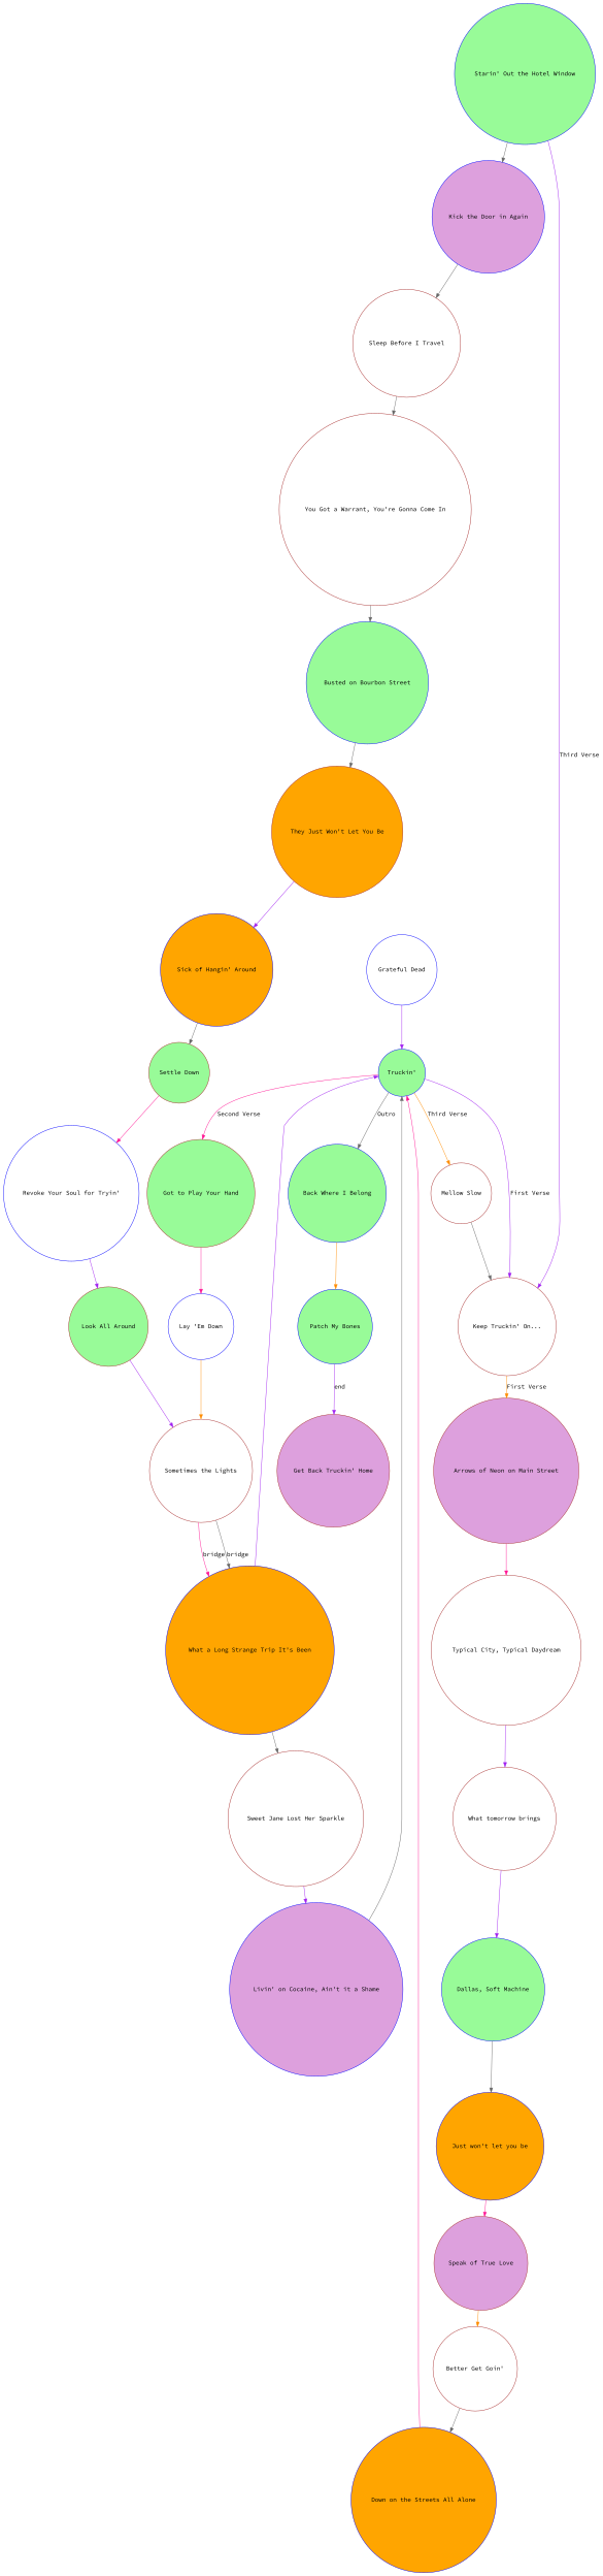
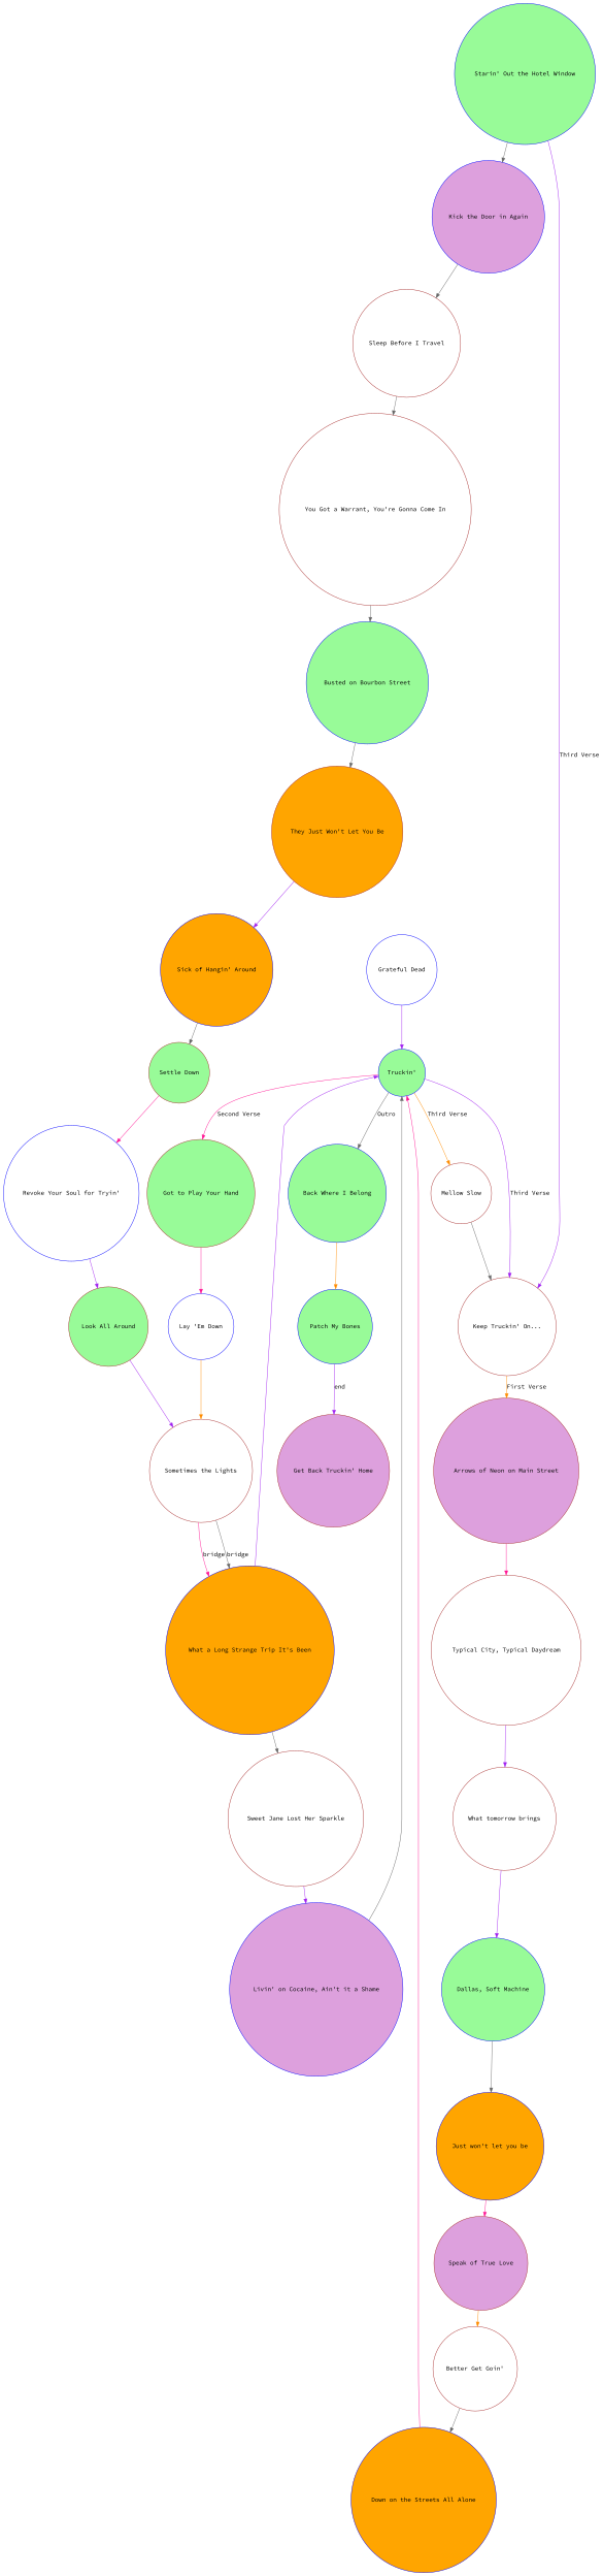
  digraph {
    fontname="Source Code Pro"
    node [color=brown fillcolor=white fontname="Source Code Pro" shape=circle style=filled]
    edge [color=gray40 fontname="Source Code Pro"]
    "Grateful Dead" [color=blue]
    "Truckin'" [color=blue fillcolor=palegreen]
    "Keep Truckin' On..."
    "Got to Play Your Hand" [fillcolor=palegreen]
    "Mellow Slow"
    "Back Where I Belong" [color=blue fillcolor=palegreen]
    "Arrows of Neon on Main Street" [fillcolor=plum]
    "Lay 'Em Down" [color=blue]
    "Patch My Bones" [color=blue fillcolor=palegreen]
    "Typical City, Typical Daydream"
    "Starin' Out the Hotel Window" [color=blue fillcolor=palegreen]
    "Kick the Door in Again" [color=blue fillcolor=plum]
    "What tomorrow brings"
    "Dallas, Soft Machine" [color=blue fillcolor=palegreen]
    "Just won't let you be" [color=blue fillcolor=orange]
    "Speak of True Love" [fillcolor=plum]
    "Better Get Goin'"
    "Down on the Streets All Alone" [color=blue fillcolor=orange]
    "Sometimes the Lights"
    "What a Long Strange Trip It's Been" [color=blue fillcolor=orange]
    "Sweet Jane Lost Her Sparkle"
    "Livin' on Cocaine, Ain't it a Shame" [color=blue fillcolor=plum]
    "Sleep Before I Travel"
    "You Got a Warrant, You're Gonna Come In"
    "Busted on Bourbon Street" [color=blue fillcolor=palegreen]
    "They Just Won't Let You Be" [fillcolor=orange]
    "Sick of Hangin' Around" [color=blue fillcolor=orange]
    "Settle Down" [fillcolor=palegreen]
    "Revoke Your Soul for Tryin'" [color=blue]
    "Look All Around" [fillcolor=palegreen]
    "Get Back Truckin' Home" [fillcolor=plum]
    "Grateful Dead" -> "Truckin'" [color=purple]
-   "Truckin'" -> "Keep Truckin' On..." [color=purple label="First Verse"]
+   "Truckin'" -> "Keep Truckin' On..." [color=purple label="Third Verse"]
    "Truckin'" -> "Got to Play Your Hand" [color=deeppink label="Second Verse"]
    "Truckin'" -> "Mellow Slow" [color=darkorange label="Third Verse"]
    "Truckin'" -> "Back Where I Belong" [label=Outro]
    "Keep Truckin' On..." -> "Arrows of Neon on Main Street" [color=darkorange label="First Verse"]
    "Got to Play Your Hand" -> "Lay 'Em Down" [color=deeppink]
    "Mellow Slow" -> "Keep Truckin' On..."
    "Back Where I Belong" -> "Patch My Bones" [color=darkorange]
    "Arrows of Neon on Main Street" -> "Typical City, Typical Daydream" [color=deeppink]
    "Lay 'Em Down" -> "Sometimes the Lights" [color=darkorange]
    "Patch My Bones" -> "Get Back Truckin' Home" [color=purple label=end]
    "Typical City, Typical Daydream" -> "What tomorrow brings" [color=purple]
    "Starin' Out the Hotel Window" -> "Keep Truckin' On..." [color=purple label="Third Verse"]
    "Starin' Out the Hotel Window" -> "Kick the Door in Again"
    "Kick the Door in Again" -> "Sleep Before I Travel"
    "What tomorrow brings" -> "Dallas, Soft Machine" [color=purple]
    "Dallas, Soft Machine" -> "Just won't let you be"
    "Just won't let you be" -> "Speak of True Love" [color=deeppink]
    "Speak of True Love" -> "Better Get Goin'" [color=darkorange]
    "Better Get Goin'" -> "Down on the Streets All Alone"
    "Down on the Streets All Alone" -> "Truckin'" [color=deeppink]
    "Sometimes the Lights" -> "What a Long Strange Trip It's Been" [color=deeppink label=bridge]
    "Sometimes the Lights" -> "What a Long Strange Trip It's Been" [label=bridge]
    "What a Long Strange Trip It's Been" -> "Truckin'" [color=purple]
    "What a Long Strange Trip It's Been" -> "Sweet Jane Lost Her Sparkle"
    "Sweet Jane Lost Her Sparkle" -> "Livin' on Cocaine, Ain't it a Shame" [color=purple]
    "Livin' on Cocaine, Ain't it a Shame" -> "Truckin'"
    "Sleep Before I Travel" -> "You Got a Warrant, You're Gonna Come In"
    "You Got a Warrant, You're Gonna Come In" -> "Busted on Bourbon Street"
    "Busted on Bourbon Street" -> "They Just Won't Let You Be"
    "They Just Won't Let You Be" -> "Sick of Hangin' Around" [color=purple]
    "Sick of Hangin' Around" -> "Settle Down"
    "Settle Down" -> "Revoke Your Soul for Tryin'" [color=deeppink]
    "Revoke Your Soul for Tryin'" -> "Look All Around" [color=purple]
    "Look All Around" -> "Sometimes the Lights" [color=purple]
  }
